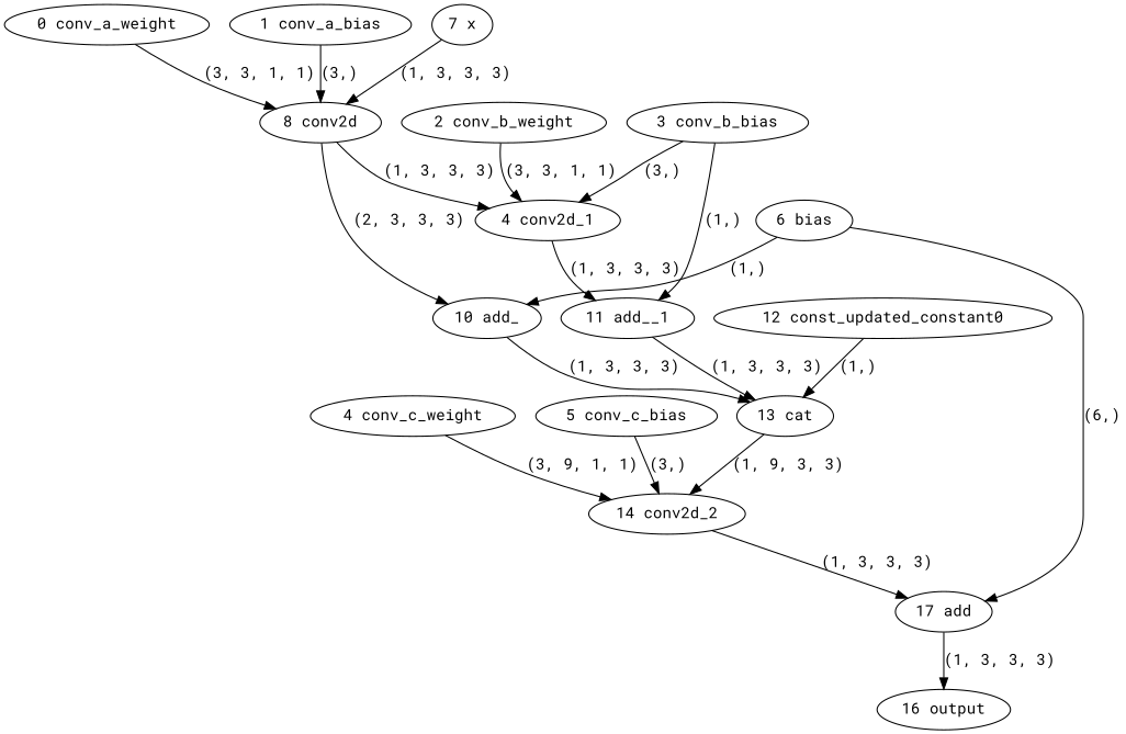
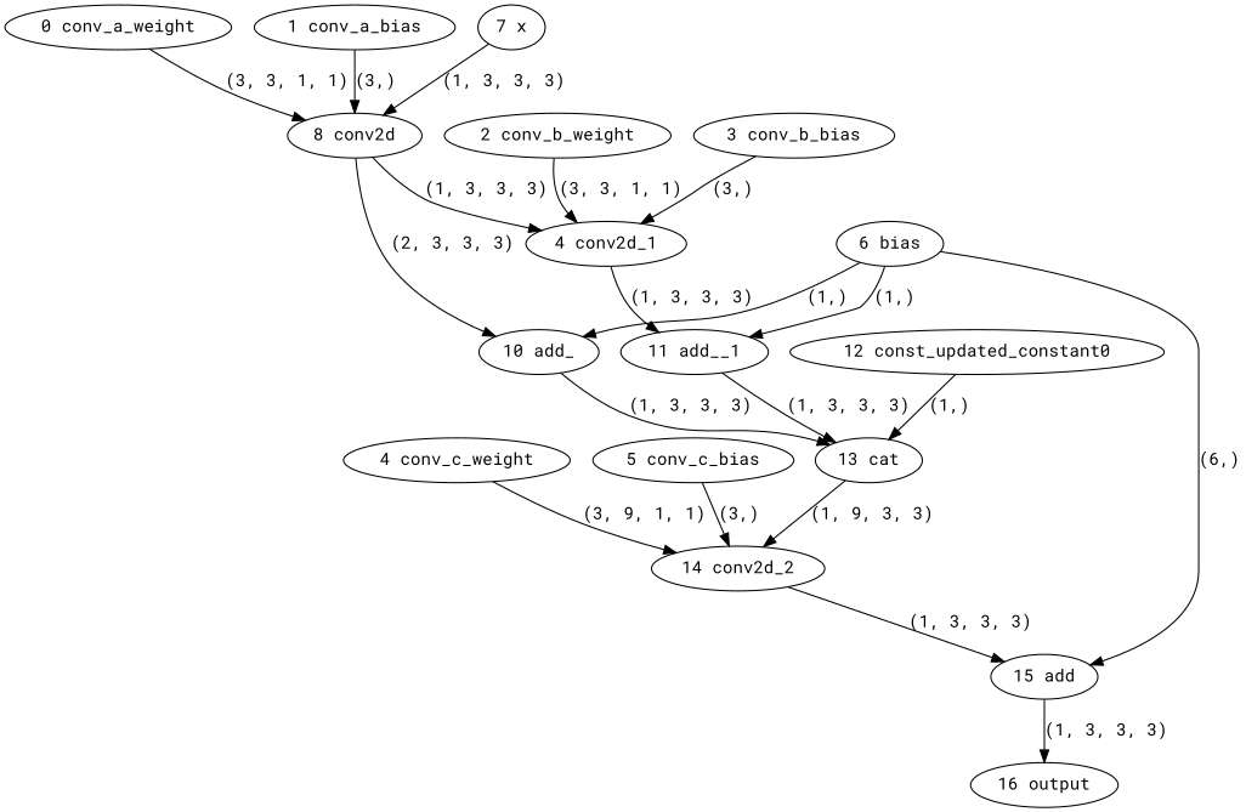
  strict digraph {
    fontname="Roboto Mono"
    node [fontname="Roboto Mono" type=get_attr]
    edge [fontname="Roboto Mono" style=solid]
    "8 conv2d" [type=conv2d]
    "0 conv_a_weight"
    n3 [label="4 conv2d_1" type=conv2d]
    "10 add_" [type=add_]
    "1 conv_a_bias"
    "2 conv_b_weight"
    "11 add__1" [type=add_]
    "3 conv_b_bias"
    "14 conv2d_2" [type=conv2d]
    "4 conv_c_weight"
-   "15 add" [type=add label="17 add"]
+   "15 add" [type=add]
    "5 conv_c_bias"
    "6 bias"
    "13 cat" [type=cat]
    "16 output" [type=output]
    "7 x" [type=input]
    "12 const_updated_constant0"
    "8 conv2d" -> n3 [label="(1, 3, 3, 3)"]
    "8 conv2d" -> "10 add_" [label="(2, 3, 3, 3)"]
    "0 conv_a_weight" -> "8 conv2d" [label="(3, 3, 1, 1)"]
    n3 -> "11 add__1" [label="(1, 3, 3, 3)"]
    "10 add_" -> "13 cat" [label="(1, 3, 3, 3)"]
    "1 conv_a_bias" -> "8 conv2d" [label="(3,)"]
    "2 conv_b_weight" -> n3 [label="(3, 3, 1, 1)"]
    "11 add__1" -> "13 cat" [label="(1, 3, 3, 3)"]
    "3 conv_b_bias" -> n3 [label="(3,)"]
    "14 conv2d_2" -> "15 add" [label="(1, 3, 3, 3)"]
    "4 conv_c_weight" -> "14 conv2d_2" [label="(3, 9, 1, 1)"]
    "15 add" -> "16 output" [label="(1, 3, 3, 3)"]
    "5 conv_c_bias" -> "14 conv2d_2" [label="(3,)"]
    "6 bias" -> "10 add_" [label="(1,)"]
-   "3 conv_b_bias" -> "11 add__1" [label="(1,)"]
+   "6 bias" -> "11 add__1" [label="(1,)"]
    "6 bias" -> "15 add" [label="(6,)"]
    "13 cat" -> "14 conv2d_2" [label="(1, 9, 3, 3)"]
    "7 x" -> "8 conv2d" [label="(1, 3, 3, 3)"]
    "12 const_updated_constant0" -> "13 cat" [label="(1,)"]
  }
